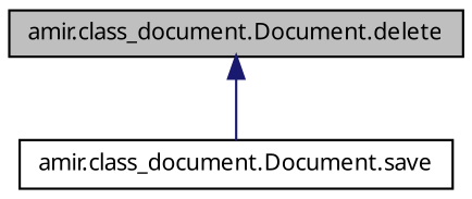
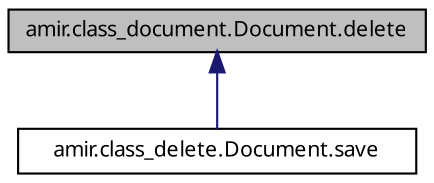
  digraph {
    rankdir=TB
    node [color=black fontname="FreeSans.ttf" fontsize=10 shape=record style=filled]
    n1 [fillcolor=grey75 fontcolor=black height=0.2 label="amir.class_document.Document.delete" width=0.4]
-   n2 [fillcolor=white height=0.2 label="amir.class_document.Document.save" width=0.4]
+   n2 [fillcolor=white height=0.2 label="amir.class_delete.Document.save" width=0.4]
    n1 -> n2 [color=midnightblue dir=back fontname="FreeSans.ttf" fontsize=10 labelfontname="FreeSans.ttf" labelfontsize=10 style=solid]
  }
